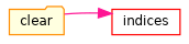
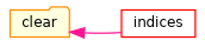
  digraph {
    rankdir=LR
    node [fontname=Helvetica fontsize=10 style=filled]
    n1 [color=darkorange fillcolor=lightyellow fontcolor=black height=0.2 label=clear shape=folder width=0.4]
    n2 [color=red height=0.2 label=indices shape=box width=0.4 fillcolor=white]
-   n2 -> n1 [color=deeppink dir=back fontname=Helvetica fontsize=10 labelfontname=Helvetica labelfontsize=10 style=solid]
+   n1 -> n2 [color=deeppink dir=back fontname=Helvetica fontsize=10 labelfontname=Helvetica labelfontsize=10 style=solid]
  }
